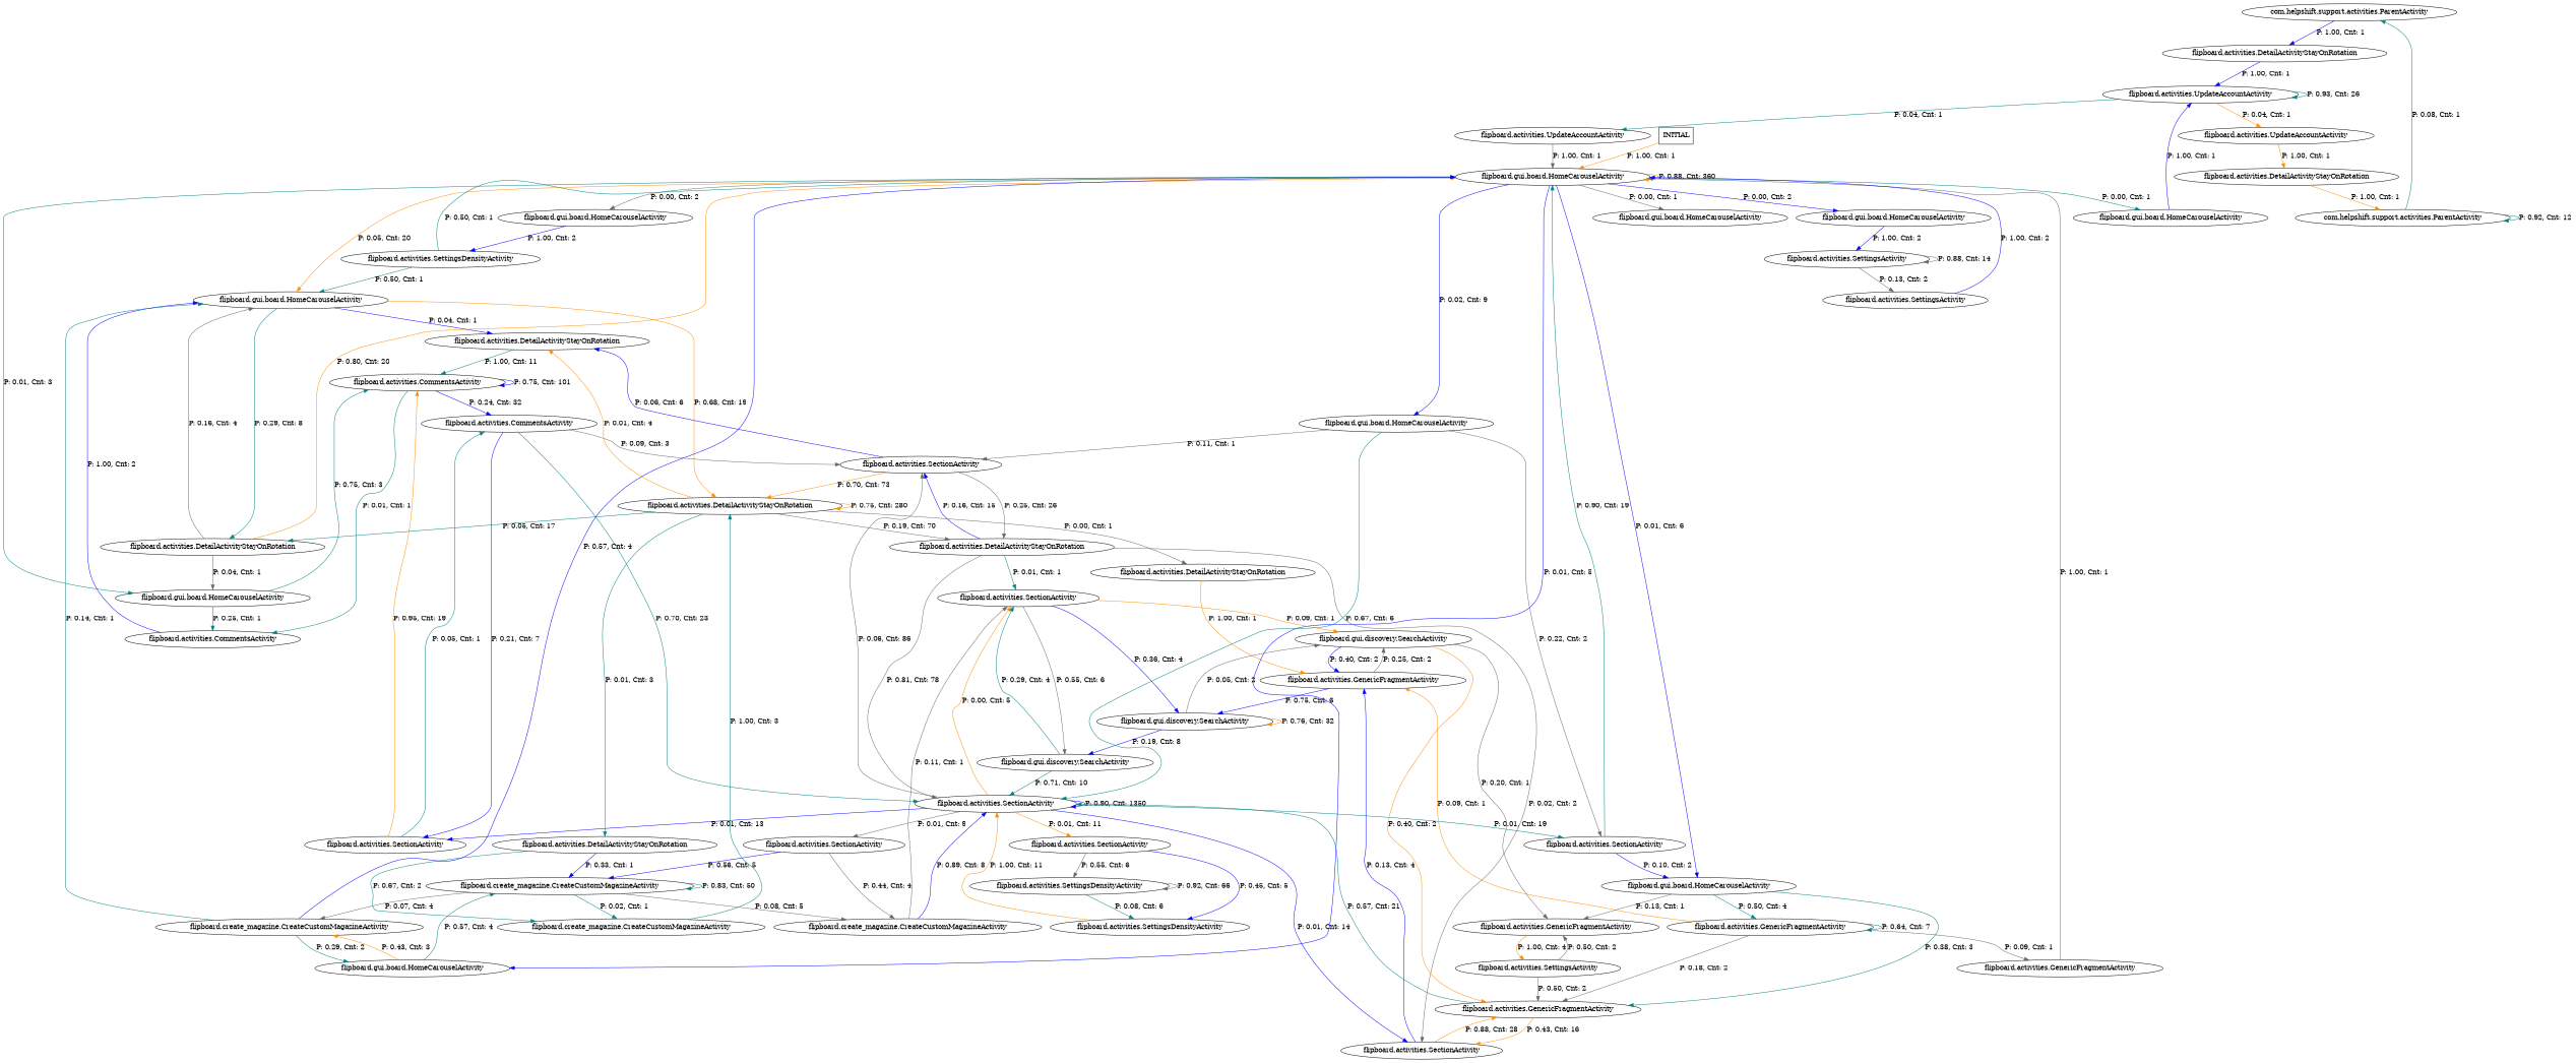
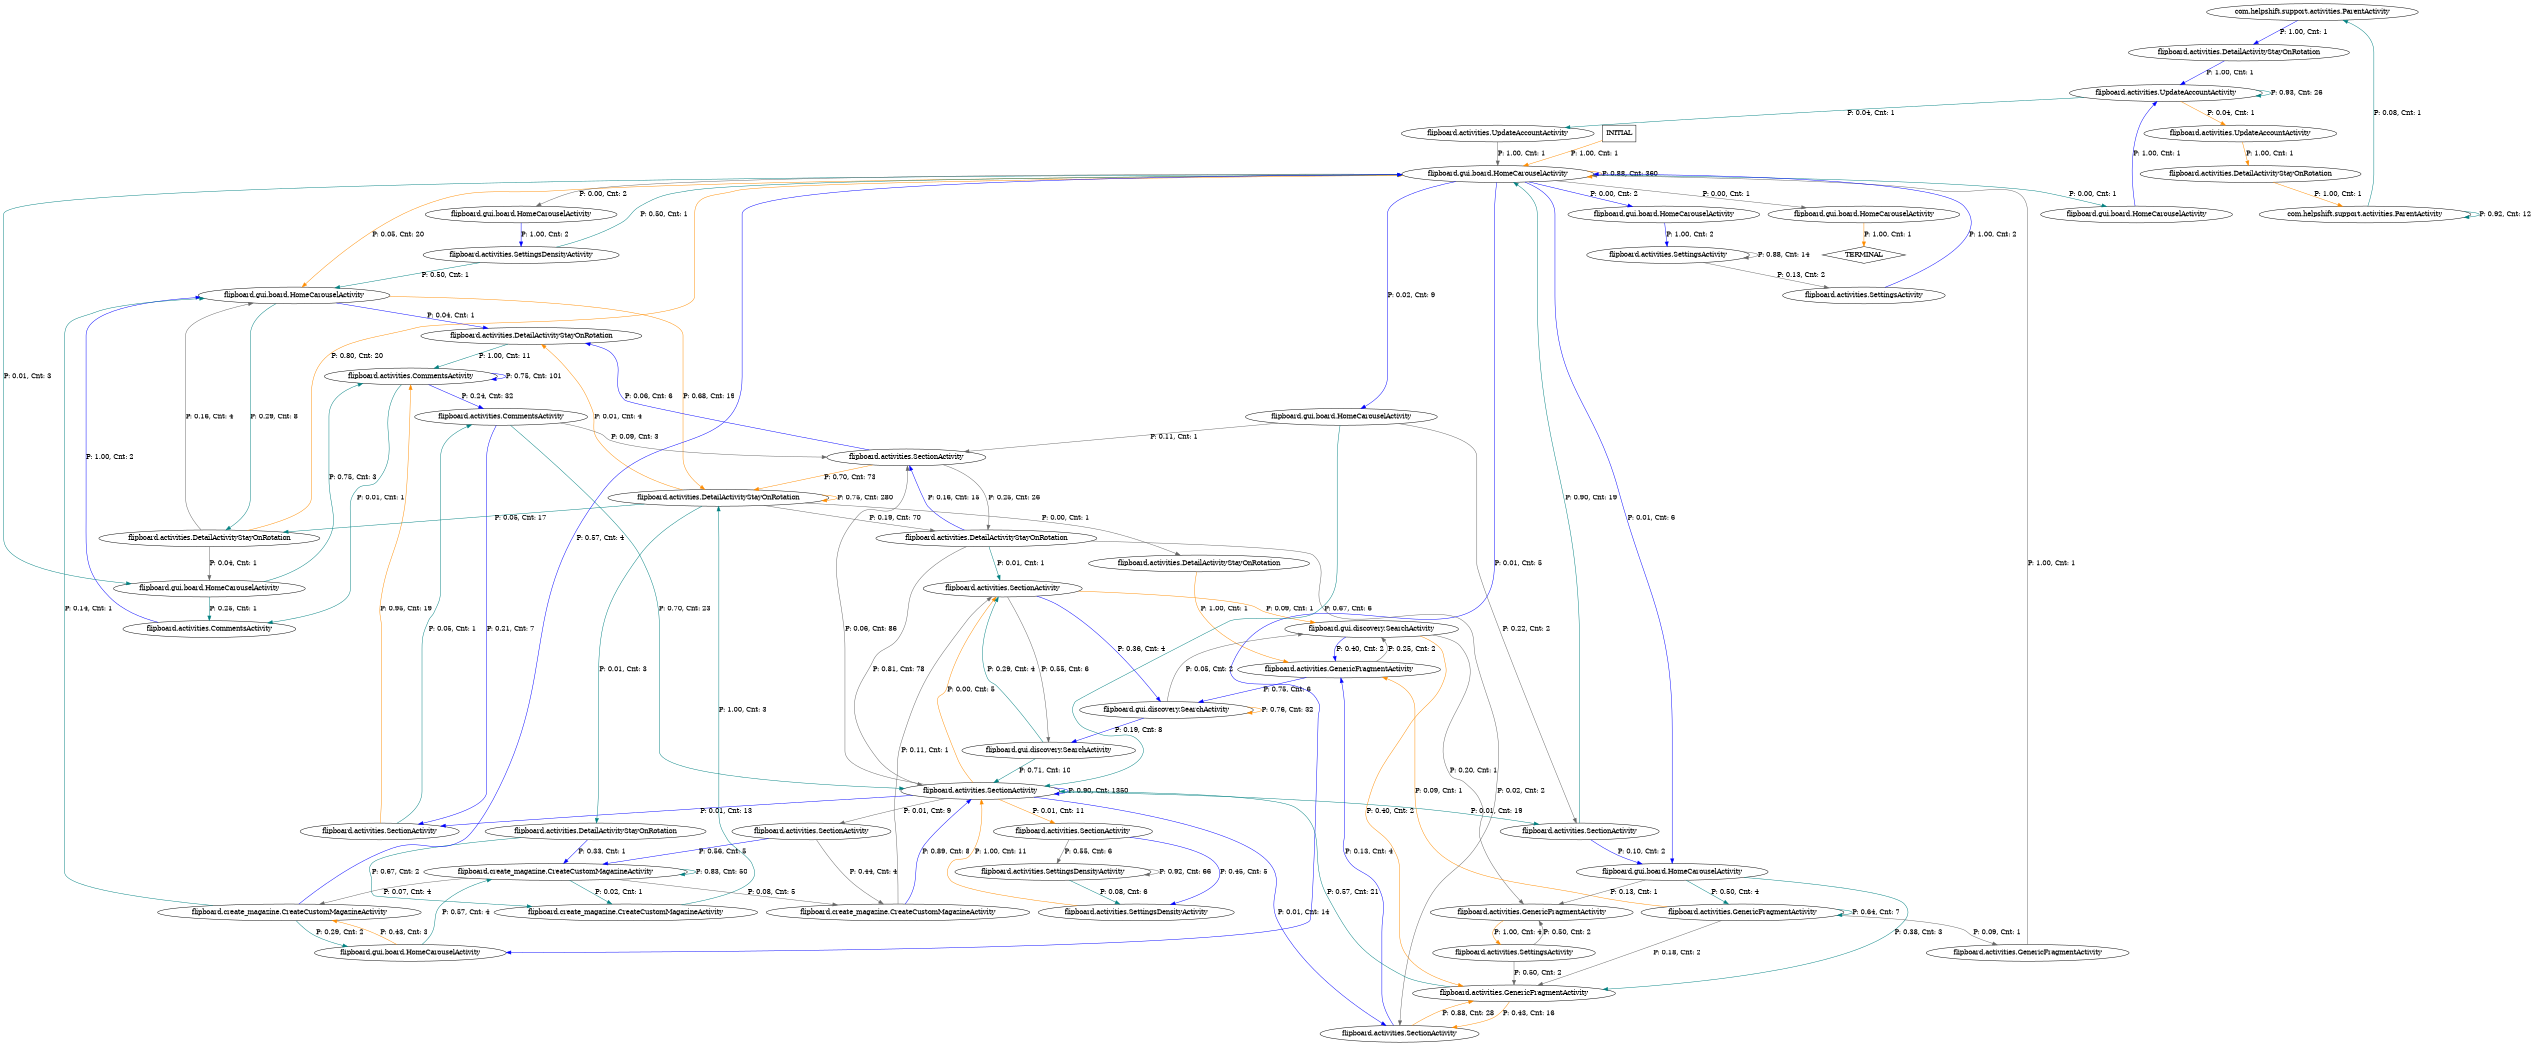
  digraph {
    edge [color=teal]
    n1 [label="com.helpshift.support.activities.ParentActivity"]
    n2 [label="flipboard.activities.DetailActivityStayOnRotation"]
    n3 [label="com.helpshift.support.activities.ParentActivity"]
    n4 [label="flipboard.activities.CommentsActivity"]
    n5 [label="flipboard.gui.board.HomeCarouselActivity"]
    n6 [label="flipboard.activities.CommentsActivity"]
    n7 [label="flipboard.activities.CommentsActivity"]
    n8 [label="flipboard.activities.SectionActivity"]
    n9 [label="flipboard.activities.SectionActivity"]
    n10 [label="flipboard.activities.SectionActivity"]
    n11 [label="flipboard.activities.DetailActivityStayOnRotation"]
    n12 [label="flipboard.activities.DetailActivityStayOnRotation"]
    n13 [label="flipboard.activities.DetailActivityStayOnRotation"]
    n14 [label="flipboard.activities.GenericFragmentActivity"]
    n15 [label="flipboard.activities.UpdateAccountActivity"]
    n16 [label="flipboard.activities.DetailActivityStayOnRotation"]
    n17 [label="flipboard.create_magazine.CreateCustomMagazineActivity"]
    n18 [label="flipboard.create_magazine.CreateCustomMagazineActivity"]
    n19 [label="flipboard.activities.DetailActivityStayOnRotation"]
    n20 [label="flipboard.gui.board.HomeCarouselActivity"]
    n21 [label="flipboard.gui.board.HomeCarouselActivity"]
    n22 [label="flipboard.activities.DetailActivityStayOnRotation"]
    n23 [label="flipboard.activities.SectionActivity"]
    n24 [label="flipboard.activities.SectionActivity"]
    n25 [label="flipboard.activities.DetailActivityStayOnRotation"]
    n26 [label="flipboard.activities.GenericFragmentActivity"]
    n27 [label="flipboard.activities.SettingsActivity"]
    n28 [label="flipboard.activities.GenericFragmentActivity"]
    n29 [label="flipboard.activities.GenericFragmentActivity"]
    n30 [label="flipboard.gui.discovery.SearchActivity"]
    n31 [label="flipboard.gui.discovery.SearchActivity"]
    n32 [label="flipboard.activities.GenericFragmentActivity"]
    n33 [label="flipboard.activities.SectionActivity"]
    n34 [label="flipboard.activities.SettingsDensityActivity"]
    n35 [label="flipboard.activities.SettingsDensityActivity"]
    n36 [label="flipboard.activities.SectionActivity"]
    n37 [label="flipboard.create_magazine.CreateCustomMagazineActivity"]
    n38 [label="flipboard.activities.SectionActivity"]
    n39 [label="flipboard.gui.board.HomeCarouselActivity"]
    n40 [label="flipboard.gui.discovery.SearchActivity"]
    n41 [label="flipboard.activities.SettingsActivity"]
    n42 [label="flipboard.activities.SettingsActivity"]
    n43 [label="flipboard.activities.SettingsDensityActivity"]
    n44 [label="flipboard.activities.UpdateAccountActivity"]
    n45 [label="flipboard.activities.UpdateAccountActivity"]
    n46 [label="flipboard.create_magazine.CreateCustomMagazineActivity"]
    n47 [label="flipboard.gui.board.HomeCarouselActivity"]
    n48 [label="flipboard.gui.board.HomeCarouselActivity"]
    n49 [label="flipboard.gui.board.HomeCarouselActivity"]
    n50 [label="flipboard.gui.board.HomeCarouselActivity"]
    n51 [label="flipboard.gui.board.HomeCarouselActivity"]
+   n52 [label=TERMINAL shape=diamond]
    n53 [label="flipboard.gui.board.HomeCarouselActivity"]
    n54 [label=INITIAL shape=box]
    n1 -> n2 [label="P: 1.00, Cnt: 1" color=blue]
    n2 -> n15 [label="P: 1.00, Cnt: 1" color=blue]
    n3 -> n1 [label="P: 0.08, Cnt: 1"]
    n3 -> n3 [label="P: 0.92, Cnt: 12"]
    n4 -> n5 [label="P: 1.00, Cnt: 2" color=blue]
    n5 -> n12 [label="P: 0.04, Cnt: 1" color=blue]
    n5 -> n19 [label="P: 0.29, Cnt: 8"]
    n5 -> n25 [label="P: 0.68, Cnt: 19" color=darkorange]
    n6 -> n4 [label="P: 0.01, Cnt: 1"]
    n6 -> n6 [label="P: 0.75, Cnt: 101" color=blue]
    n6 -> n7 [label="P: 0.24, Cnt: 32" color=blue]
    n7 -> n8 [label="P: 0.21, Cnt: 7" color=blue]
    n7 -> n9 [label="P: 0.09, Cnt: 3" color=gray40]
    n7 -> n10 [label="P: 0.70, Cnt: 23"]
    n8 -> n6 [label="P: 0.95, Cnt: 19" color=darkorange]
    n8 -> n7 [label="P: 0.05, Cnt: 1"]
    n9 -> n12 [label="P: 0.06, Cnt: 6" color=blue]
    n9 -> n22 [label="P: 0.25, Cnt: 26" color=gray40]
    n9 -> n25 [label="P: 0.70, Cnt: 73" color=darkorange]
    n10 -> n8 [label="P: 0.01, Cnt: 13" color=blue]
    n10 -> n9 [label="P: 0.06, Cnt: 86" color=gray40]
    n10 -> n10 [label="P: 0.90, Cnt: 1350" color=blue]
    n10 -> n23 [label="P: 0.01, Cnt: 14" color=blue]
    n10 -> n24 [label="P: 0.00, Cnt: 5" color=darkorange]
    n10 -> n33 [label="P: 0.01, Cnt: 11" color=darkorange]
    n10 -> n36 [label="P: 0.01, Cnt: 9" color=gray40]
    n10 -> n38 [label="P: 0.01, Cnt: 19"]
    n11 -> n3 [label="P: 1.00, Cnt: 1" color=darkorange]
    n12 -> n6 [label="P: 1.00, Cnt: 11"]
    n13 -> n14 [label="P: 1.00, Cnt: 1" color=darkorange]
    n14 -> n30 [label="P: 0.25, Cnt: 2" color=gray40]
    n14 -> n31 [label="P: 0.75, Cnt: 6" color=blue]
    n15 -> n15 [label="P: 0.93, Cnt: 26"]
    n15 -> n44 [label="P: 0.04, Cnt: 1" color=darkorange]
    n15 -> n45 [label="P: 0.04, Cnt: 1"]
    n16 -> n17 [label="P: 0.67, Cnt: 2"]
    n16 -> n18 [label="P: 0.33, Cnt: 1" color=blue]
    n17 -> n25 [label="P: 1.00, Cnt: 3"]
    n18 -> n17 [label="P: 0.02, Cnt: 1"]
    n18 -> n18 [label="P: 0.83, Cnt: 50"]
    n18 -> n37 [label="P: 0.08, Cnt: 5" color=gray40]
    n18 -> n46 [label="P: 0.07, Cnt: 4" color=gray40]
    n19 -> n5 [label="P: 0.16, Cnt: 4" color=gray40]
    n19 -> n20 [label="P: 0.04, Cnt: 1" color=gray40]
    n19 -> n21 [label="P: 0.80, Cnt: 20" color=darkorange]
    n20 -> n4 [label="P: 0.25, Cnt: 1"]
    n20 -> n6 [label="P: 0.75, Cnt: 3"]
    n21 -> n5 [label="P: 0.05, Cnt: 20" color=darkorange]
    n21 -> n20 [label="P: 0.01, Cnt: 3"]
    n21 -> n21 [label="P: 0.88, Cnt: 360" color=darkorange]
    n21 -> n39 [label="P: 0.01, Cnt: 6" color=blue]
    n21 -> n47 [label="P: 0.01, Cnt: 5" color=blue]
    n21 -> n48 [label="P: 0.00, Cnt: 2" color=blue]
    n21 -> n49 [label="P: 0.00, Cnt: 2" color=gray40]
    n21 -> n50 [label="P: 0.00, Cnt: 1"]
    n21 -> n51 [label="P: 0.00, Cnt: 1" color=gray40]
    n21 -> n53 [label="P: 0.02, Cnt: 9" color=blue]
    n22 -> n9 [label="P: 0.16, Cnt: 15" color=blue]
    n22 -> n10 [label="P: 0.81, Cnt: 78" color=gray40]
    n22 -> n23 [label="P: 0.02, Cnt: 2" color=gray40]
    n22 -> n24 [label="P: 0.01, Cnt: 1"]
    n23 -> n14 [label="P: 0.13, Cnt: 4" color=blue]
    n23 -> n29 [label="P: 0.88, Cnt: 28" color=darkorange]
    n24 -> n30 [label="P: 0.09, Cnt: 1" color=darkorange]
    n24 -> n31 [label="P: 0.36, Cnt: 4" color=blue]
    n24 -> n40 [label="P: 0.55, Cnt: 6" color=gray40]
    n25 -> n12 [label="P: 0.01, Cnt: 4" color=darkorange]
    n25 -> n13 [label="P: 0.00, Cnt: 1" color=gray40]
    n25 -> n16 [label="P: 0.01, Cnt: 3"]
    n25 -> n19 [label="P: 0.05, Cnt: 17"]
    n25 -> n22 [label="P: 0.19, Cnt: 70" color=gray40]
    n25 -> n25 [label="P: 0.75, Cnt: 280" color=darkorange]
    n26 -> n27 [label="P: 1.00, Cnt: 4" color=darkorange]
    n27 -> n26 [label="P: 0.50, Cnt: 2" color=gray40]
    n27 -> n29 [label="P: 0.50, Cnt: 2" color=gray40]
    n28 -> n21 [label="P: 1.00, Cnt: 1" color=gray40]
    n29 -> n10 [label="P: 0.57, Cnt: 21"]
    n29 -> n23 [label="P: 0.43, Cnt: 16" color=darkorange]
    n30 -> n14 [label="P: 0.40, Cnt: 2" color=blue]
    n30 -> n26 [label="P: 0.20, Cnt: 1" color=gray40]
    n30 -> n29 [label="P: 0.40, Cnt: 2" color=darkorange]
    n31 -> n30 [label="P: 0.05, Cnt: 2" color=gray40]
    n31 -> n31 [label="P: 0.76, Cnt: 32" color=darkorange]
    n31 -> n40 [label="P: 0.19, Cnt: 8" color=blue]
    n32 -> n14 [label="P: 0.09, Cnt: 1" color=darkorange]
    n32 -> n28 [label="P: 0.09, Cnt: 1" color=gray40]
    n32 -> n29 [label="P: 0.18, Cnt: 2" color=gray40]
    n32 -> n32 [label="P: 0.64, Cnt: 7"]
    n33 -> n34 [label="P: 0.45, Cnt: 5" color=blue]
    n33 -> n35 [label="P: 0.55, Cnt: 6" color=gray40]
    n34 -> n10 [label="P: 1.00, Cnt: 11" color=darkorange]
    n35 -> n34 [label="P: 0.08, Cnt: 6"]
    n35 -> n35 [label="P: 0.92, Cnt: 66" color=gray40]
    n36 -> n18 [label="P: 0.56, Cnt: 5" color=blue]
    n36 -> n37 [label="P: 0.44, Cnt: 4" color=gray40]
    n37 -> n10 [label="P: 0.89, Cnt: 8" color=blue]
    n37 -> n24 [label="P: 0.11, Cnt: 1" color=gray40]
    n38 -> n21 [label="P: 0.90, Cnt: 19"]
    n38 -> n39 [label="P: 0.10, Cnt: 2" color=blue]
    n39 -> n26 [label="P: 0.13, Cnt: 1" color=gray40]
    n39 -> n29 [label="P: 0.38, Cnt: 3"]
    n39 -> n32 [label="P: 0.50, Cnt: 4"]
    n40 -> n10 [label="P: 0.71, Cnt: 10"]
    n40 -> n24 [label="P: 0.29, Cnt: 4"]
    n41 -> n21 [label="P: 1.00, Cnt: 2" color=blue]
    n42 -> n41 [label="P: 0.13, Cnt: 2" color=gray40]
    n42 -> n42 [label="P: 0.88, Cnt: 14" color=gray40]
    n43 -> n5 [label="P: 0.50, Cnt: 1"]
    n43 -> n21 [label="P: 0.50, Cnt: 1"]
    n44 -> n11 [label="P: 1.00, Cnt: 1" color=darkorange]
    n45 -> n21 [label="P: 1.00, Cnt: 1" color=gray40]
    n46 -> n5 [label="P: 0.14, Cnt: 1"]
    n46 -> n21 [label="P: 0.57, Cnt: 4" color=blue]
    n46 -> n47 [label="P: 0.29, Cnt: 2"]
    n47 -> n18 [label="P: 0.57, Cnt: 4"]
    n47 -> n46 [label="P: 0.43, Cnt: 3" color=darkorange]
    n48 -> n42 [label="P: 1.00, Cnt: 2" color=blue]
    n49 -> n43 [label="P: 1.00, Cnt: 2" color=blue]
    n50 -> n15 [label="P: 1.00, Cnt: 1" color=blue]
+   n51 -> n52 [label="P: 1.00, Cnt: 1" color=darkorange]
    n53 -> n9 [label="P: 0.11, Cnt: 1" color=gray40]
    n53 -> n10 [label="P: 0.67, Cnt: 6"]
    n53 -> n38 [label="P: 0.22, Cnt: 2" color=gray40]
    n54 -> n21 [label="P: 1.00, Cnt: 1" color=darkorange]
  }
